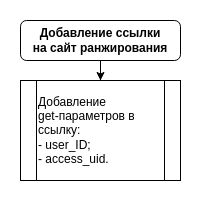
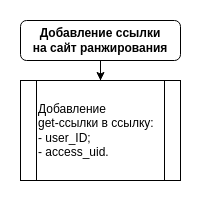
  <mxCell id="0" />
  <mxCell id="1" parent="0" />
  <mxCell id="2" style="edgeStyle=orthogonalEdgeStyle;rounded=0;orthogonalLoop=1;jettySize=auto;html=1;entryX=0.5;entryY=0;entryDx=0;entryDy=0;" edge="1" parent="1" source="3" target="4"><mxGeometry relative="1" as="geometry" /></mxCell>
  <mxCell id="3" value="Добавление ссылки&lt;div&gt;на сайт ранжирования&lt;/div&gt;" style="rounded=1;whiteSpace=wrap;html=1;fontStyle=1" vertex="1" parent="1"><mxGeometry x="20" y="20" width="160" height="40" as="geometry" /></mxCell>
- <mxCell id="4" value="Добавление&lt;div&gt;get-параметров в ссылку:&lt;div&gt;- user_ID;&lt;/div&gt;&lt;div&gt;- access_uid.&lt;/div&gt;&lt;/div&gt;" style="shape=process;whiteSpace=wrap;html=1;backgroundOutline=1;align=left;" vertex="1" parent="1"><mxGeometry x="20" y="80" width="160" height="100" as="geometry" /></mxCell>
+ <mxCell id="4" value="Добавление&lt;div&gt;get-ссылки в ссылку:&lt;div&gt;- user_ID;&lt;/div&gt;&lt;div&gt;- access_uid.&lt;/div&gt;&lt;/div&gt;" style="shape=process;whiteSpace=wrap;html=1;backgroundOutline=1;align=left;" vertex="1" parent="1"><mxGeometry x="20" y="80" width="160" height="100" as="geometry" /></mxCell>
